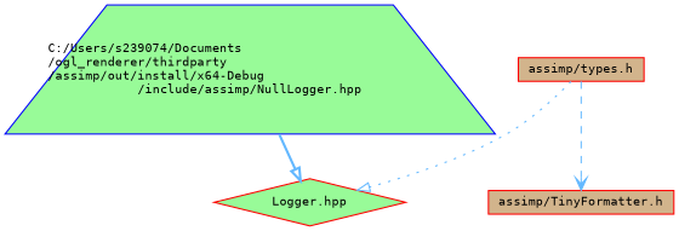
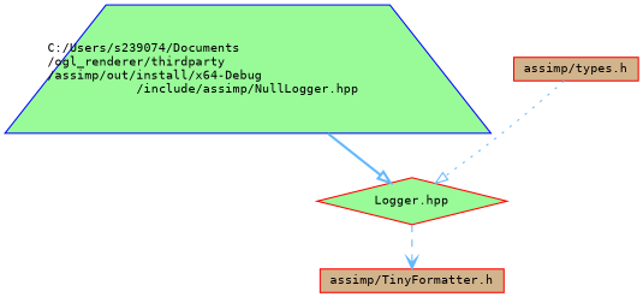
  digraph {
    node [color=red fillcolor=palegreen fontname=Terminal fontsize=10 shape=box style=filled]
    edge [arrowhead=onormal color=steelblue1 fontname=Terminal fontsize=10 labelfontname=Helvetica labelfontsize=10]
    n1 [color=blue fontcolor=black height=0.2 label="C:/Users/s239074/Documents\l/ogl_renderer/thirdparty\l/assimp/out/install/x64-Debug\l/include/assimp/NullLogger.hpp" shape=trapezium width=0.4]
    n2 [height=0.2 label="Logger.hpp" shape=diamond width=0.4]
    n3 [fillcolor=tan height=0.2 label="assimp/TinyFormatter.h" width=0.4]
    n4 [fillcolor=tan height=0.2 label="assimp/types.h" width=0.4]
    n1 -> n2 [style=bold]
-   n4 -> n3 [arrowhead=vee style=dashed]
+   n2 -> n3 [arrowhead=vee style=dashed]
    n4 -> n2 [style=dotted]
  }
